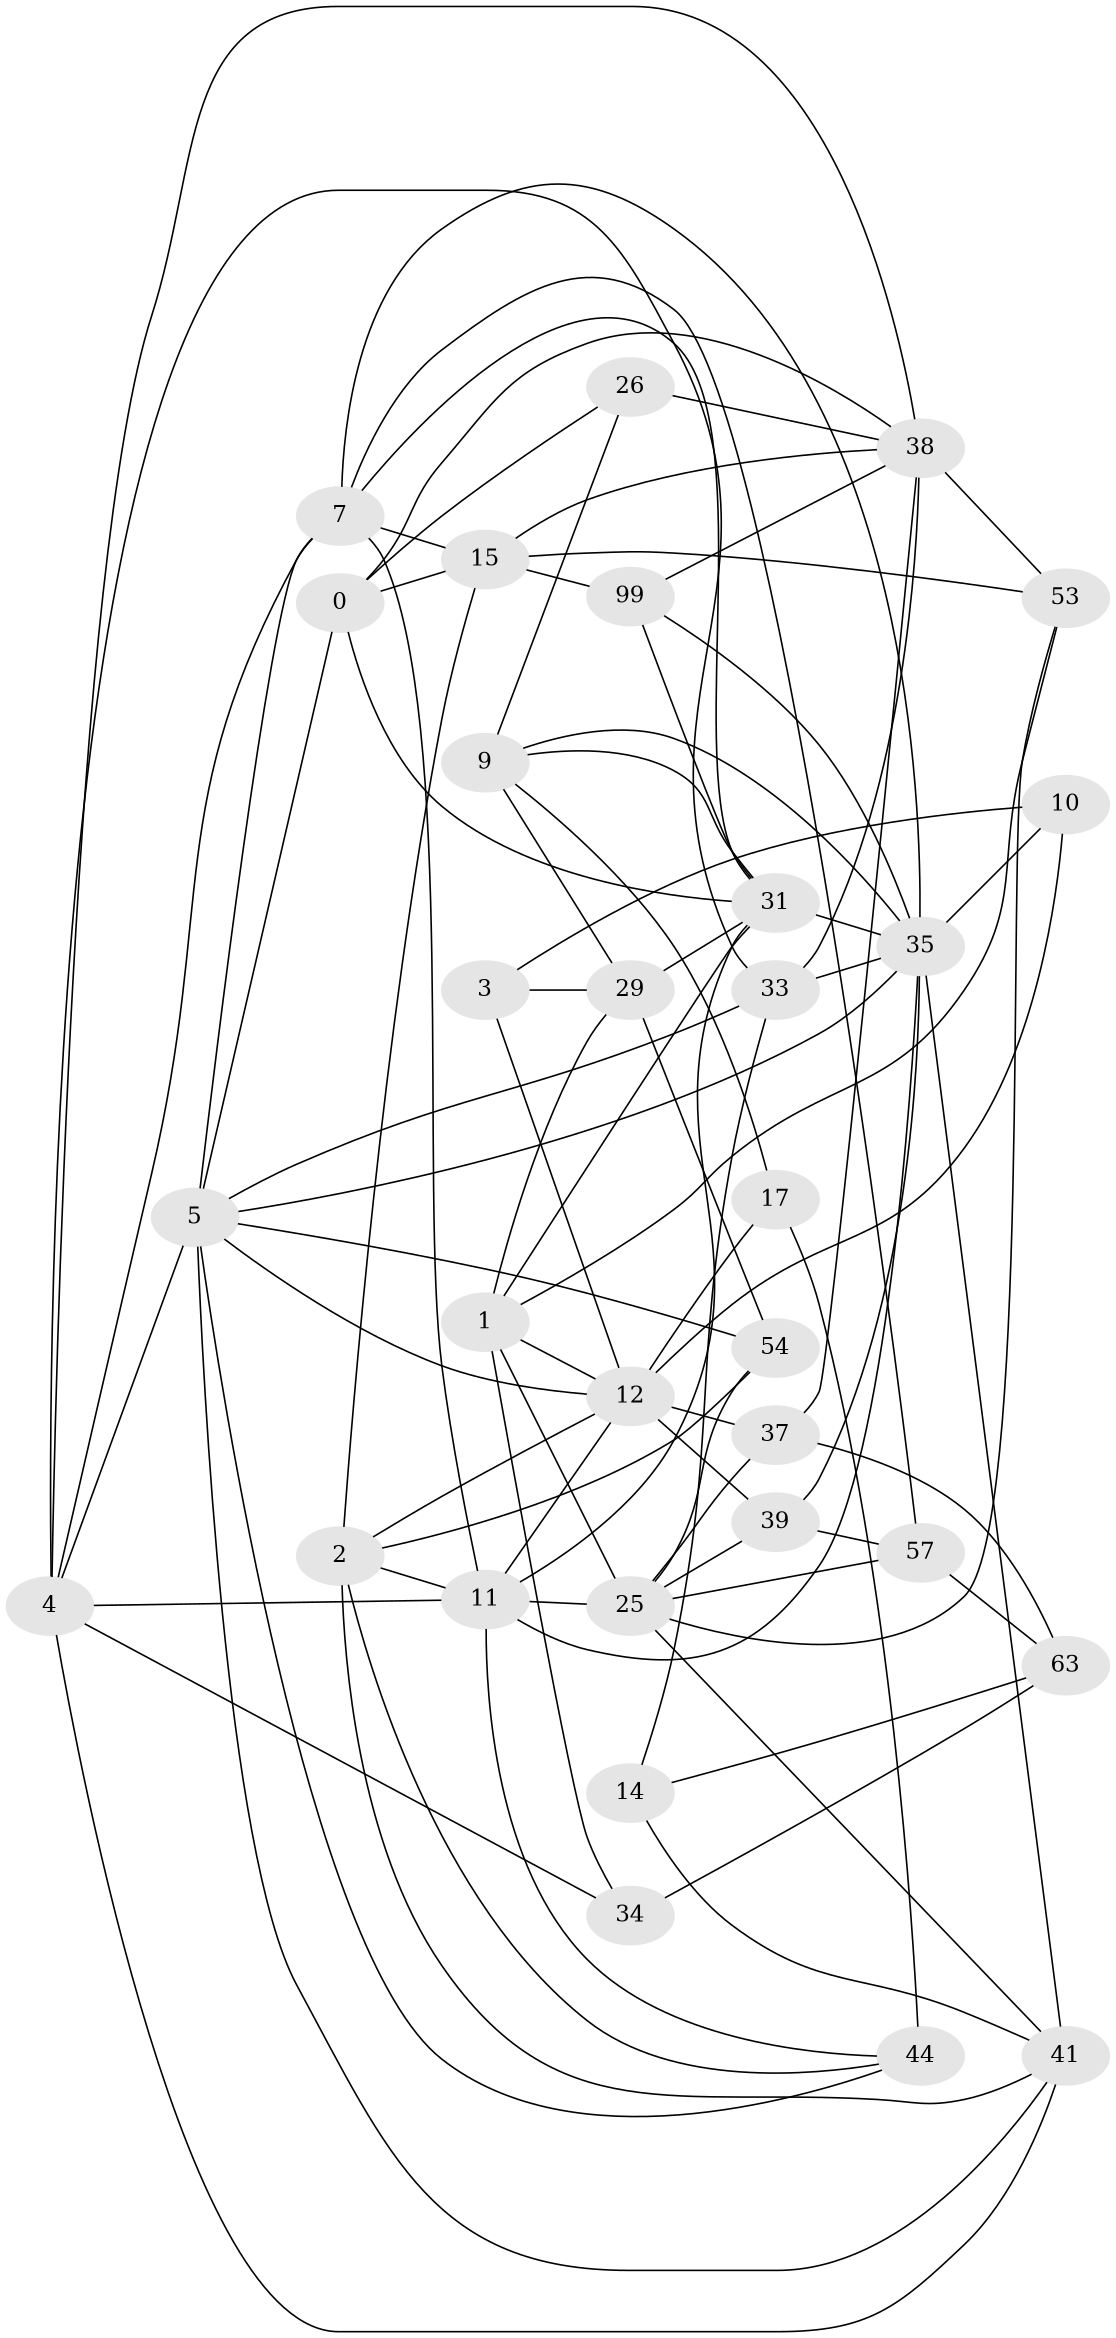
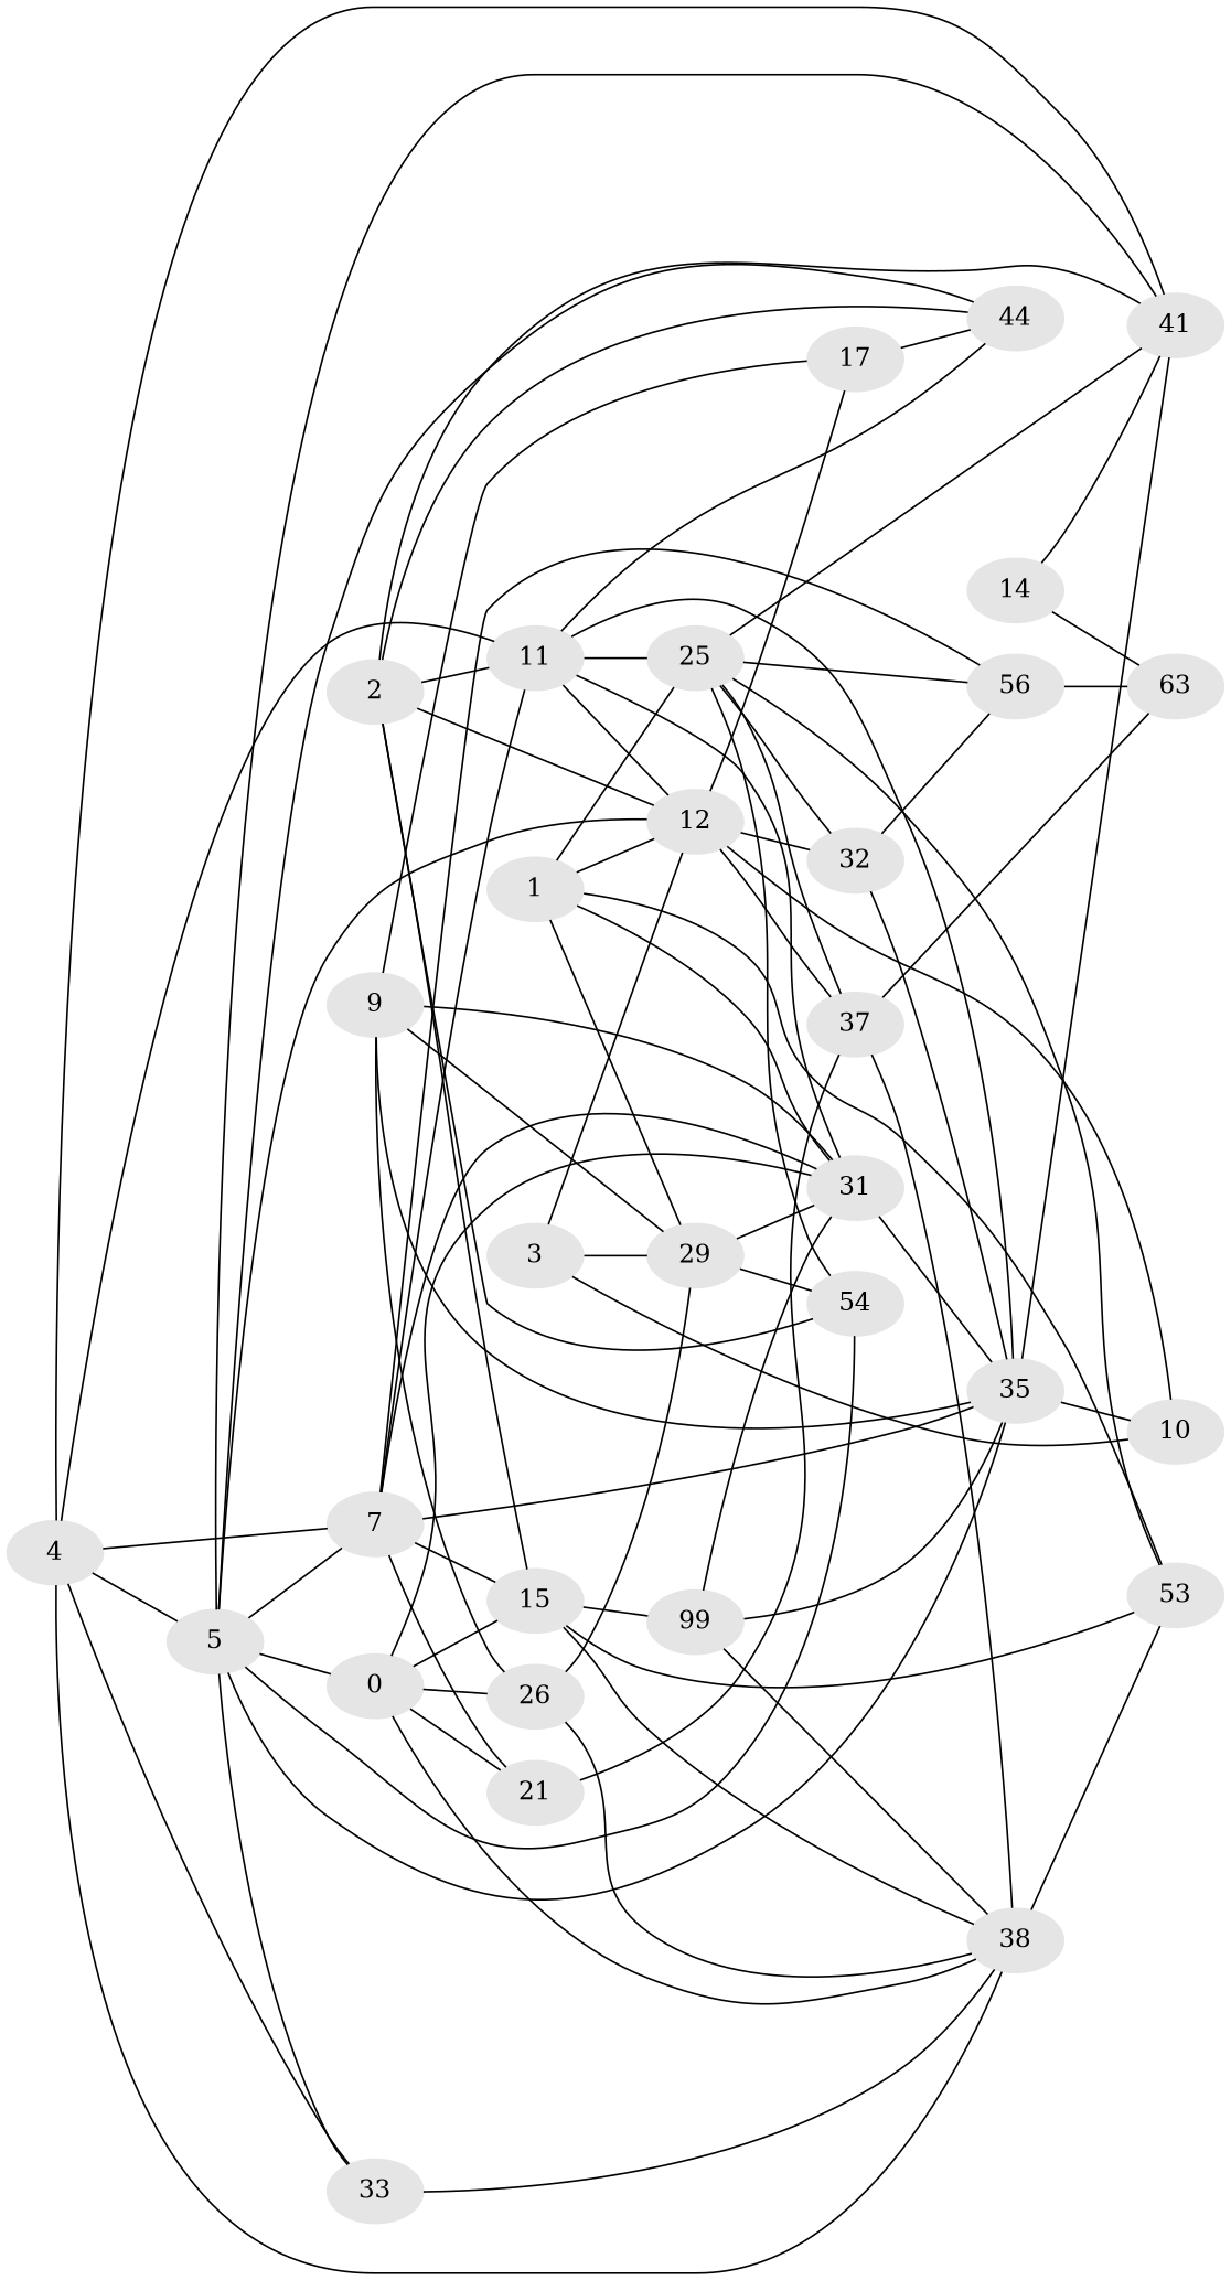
  graph {
    rankdir=LR
    node [color=gray90 style=filled]
    1 [super="+27"]
    12 [super="+13+24"]
    25 [super="+28+37"]
    29 [super="+61"]
    31 [super="+55+51"]
-   34
    53
    n8 [label=10]
    n9 [label=17]
    n10 [label=37 super="+40"]
-   32 [label=39]
+   32
    41 [super="+46"]
    54
-   56 [label=57]
+   56
    35 [super="+36+52"]
    63
    2 [super="+17"]
    11 [super="+47+57"]
    15 [super="+49"]
    44
    38 [super="+39"]
    n22 [label=99]
    3 [super="+10"]
    7 [super="+43+23"]
+   21
    4 [super="+9+22"]
    5 [super="+59+62+20"]
    33 [super="+45"]
    n29 [label=0 super="+48"]
    26
    n31 [label=9 super="+50"]
    14
    1 -- 12
    1 -- 25
    1 -- 29
    1 -- 31
-   1 -- 34
    1 -- 53
    12 -- n8
    12 -- n9
    12 -- n10 [weight=2]
    12 -- 32
    25 -- 53
    25 -- n10
    25 -- 32
    25 -- 41
    25 -- 54
    25 -- 56
    29 -- 31
    29 -- 54
    31 -- 35 [weight=2]
-   34 -- 63
    n9 -- 44
    n10 -- 63
    n10 -- 38
    32 -- 56
    32 -- 35
    56 -- 63
    35 -- n8
    35 -- 41
    2 -- 12
    2 -- 41
    2 -- 54
    2 -- 11
    2 -- 15
    2 -- 44
    11 -- 12
    11 -- 25
    11 -- 31
    11 -- 35
    11 -- 44
    15 -- 53
    15 -- 38
    15 -- n22
    38 -- 53
    n22 -- 31
    n22 -- 35
    n22 -- 38
    3 -- 12
    3 -- 29
    3 -- n8 [weight=2]
    7 -- 31
    7 -- 56
    7 -- 35
    7 -- 11
    7 -- 15
-   4 -- 34 [weight=2]
+   7 -- 21
+   21 -- n10
    4 -- 41
    4 -- 11
    4 -- 38
    4 -- 7
    4 -- 5
    4 -- 33
    5 -- 12
    5 -- 41
    5 -- 54
    5 -- 35 [weight=2]
    5 -- 44
    5 -- 7
    5 -- 33
    5 -- n29
-   33 -- 35
    33 -- 38
    n29 -- 31
    n29 -- 15
    n29 -- 38
+   n29 -- 21
    n29 -- 26
+   26 -- 29
    26 -- 38
    n31 -- 29
    n31 -- 31
    n31 -- n9 [weight=2]
    n31 -- 35
    n31 -- 26
    14 -- 41
    14 -- 63
-   14 -- 33 [weight=2]
  }
